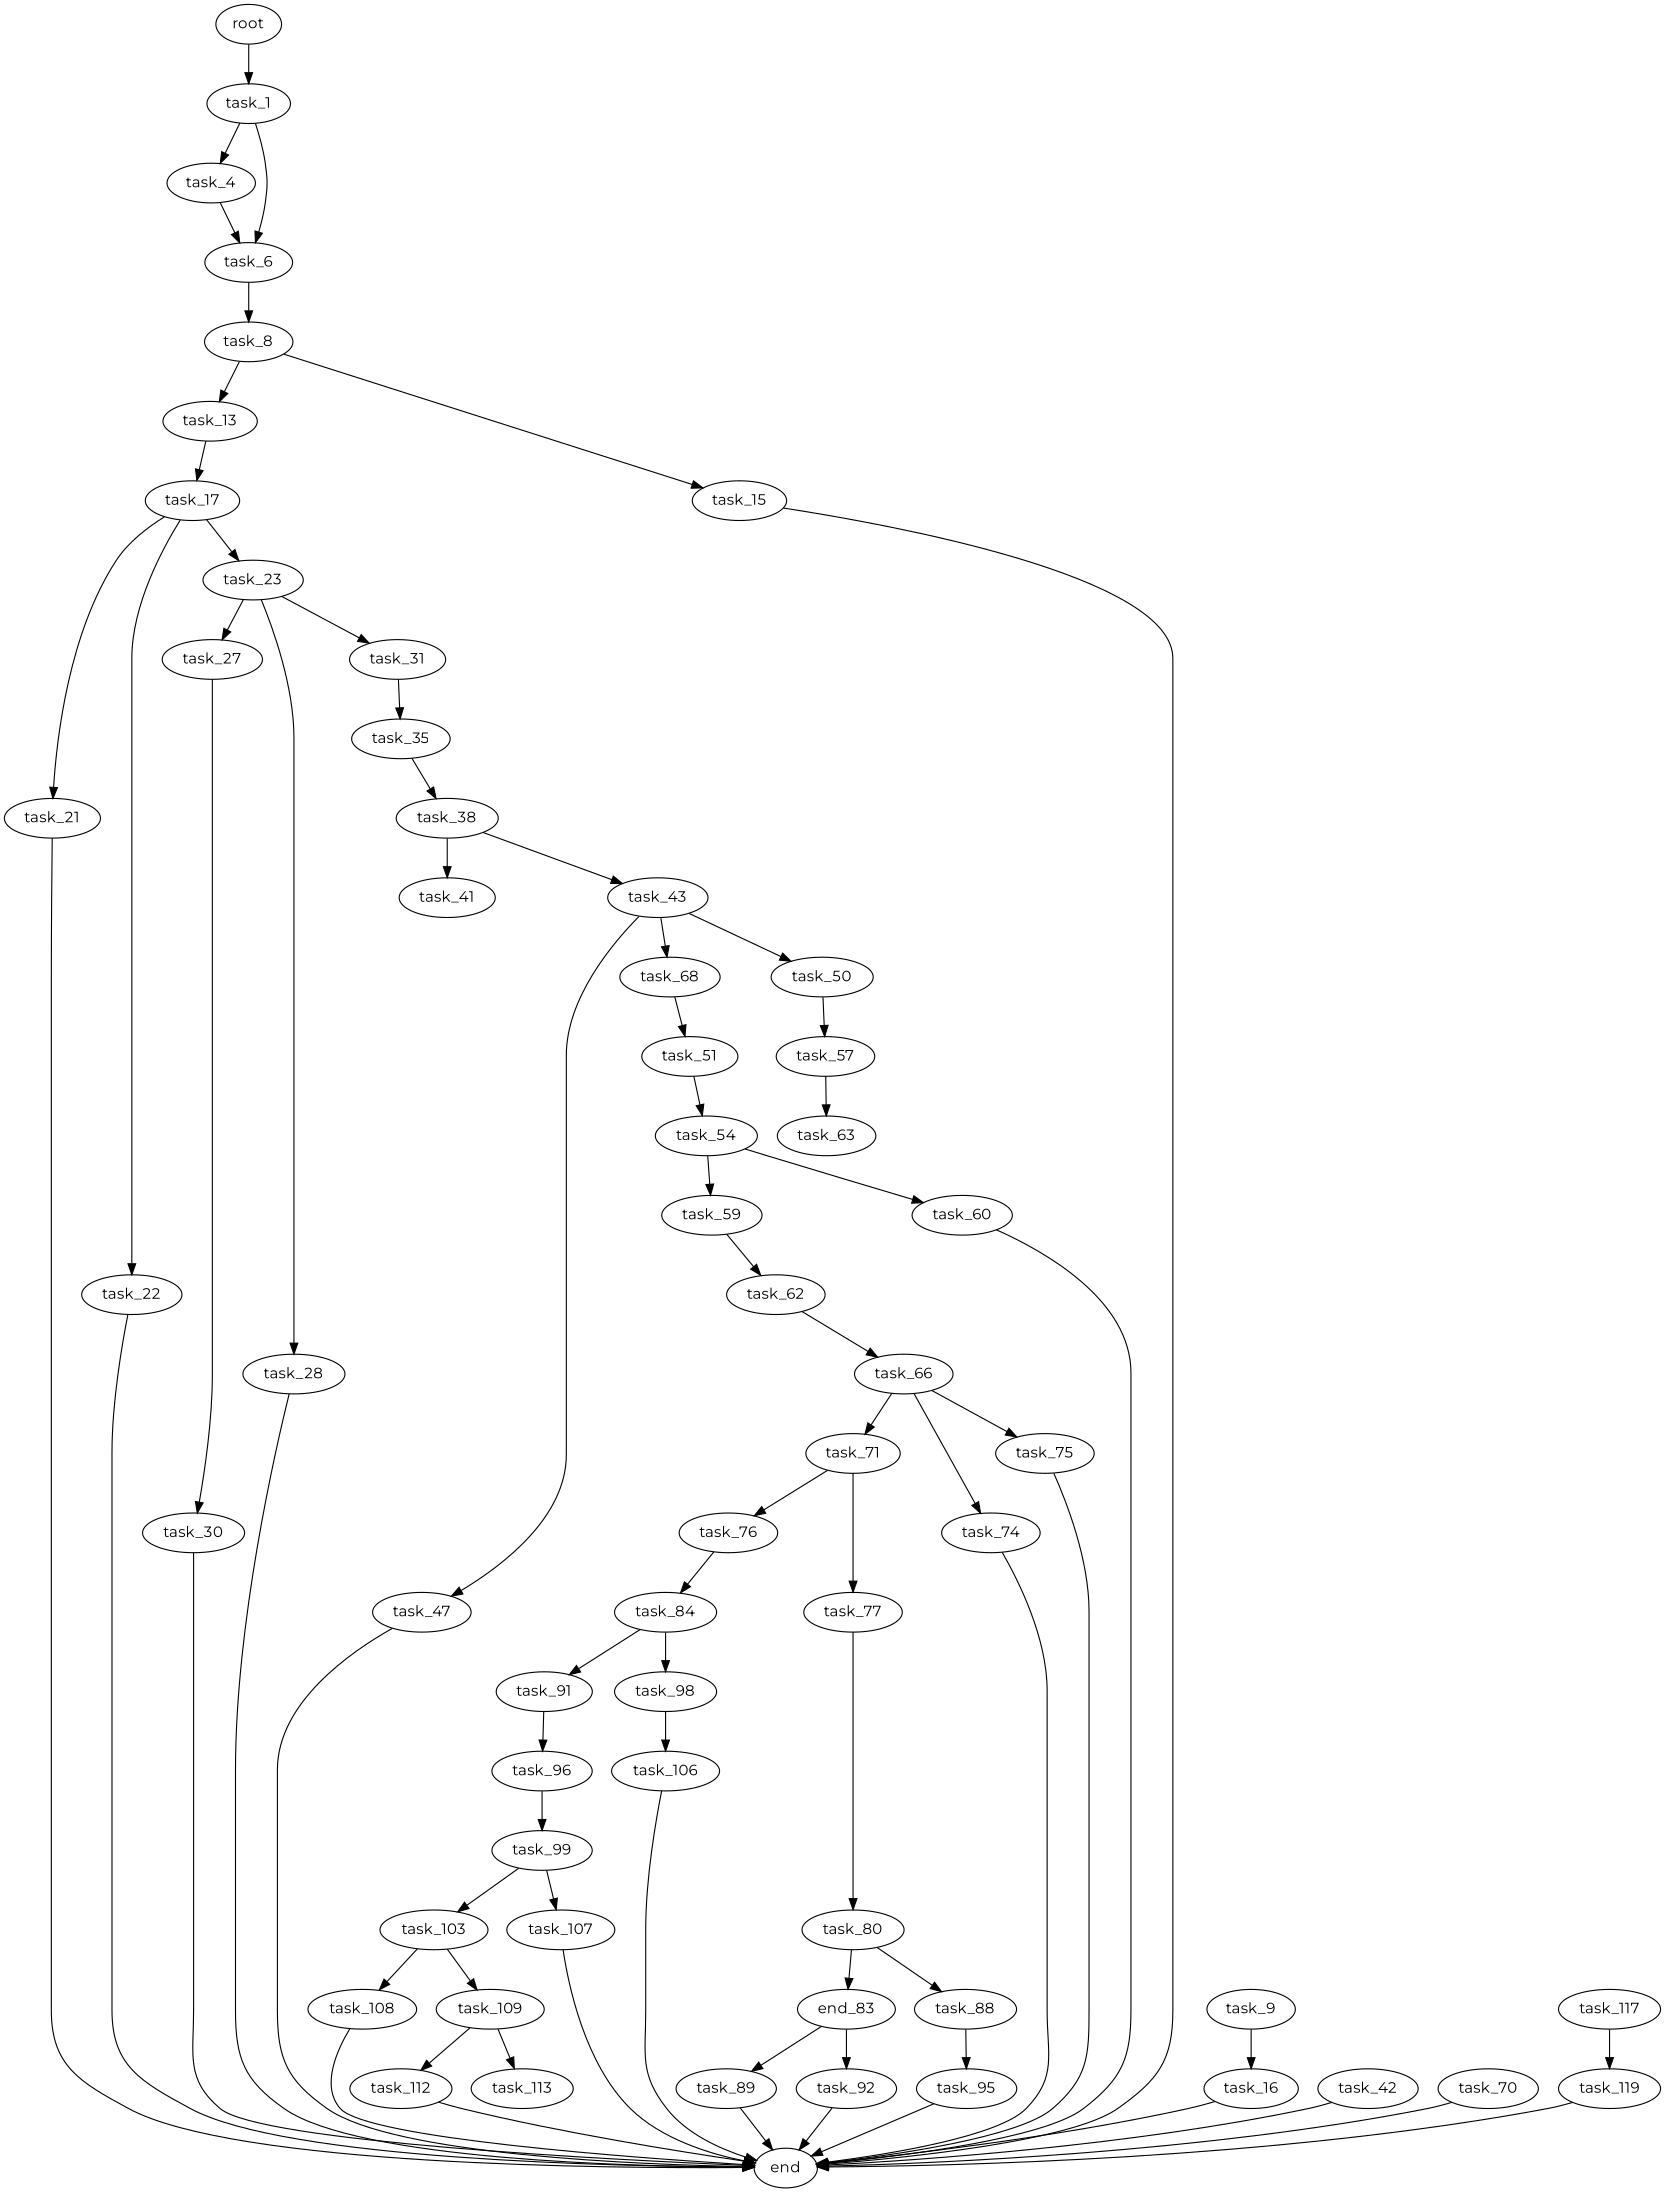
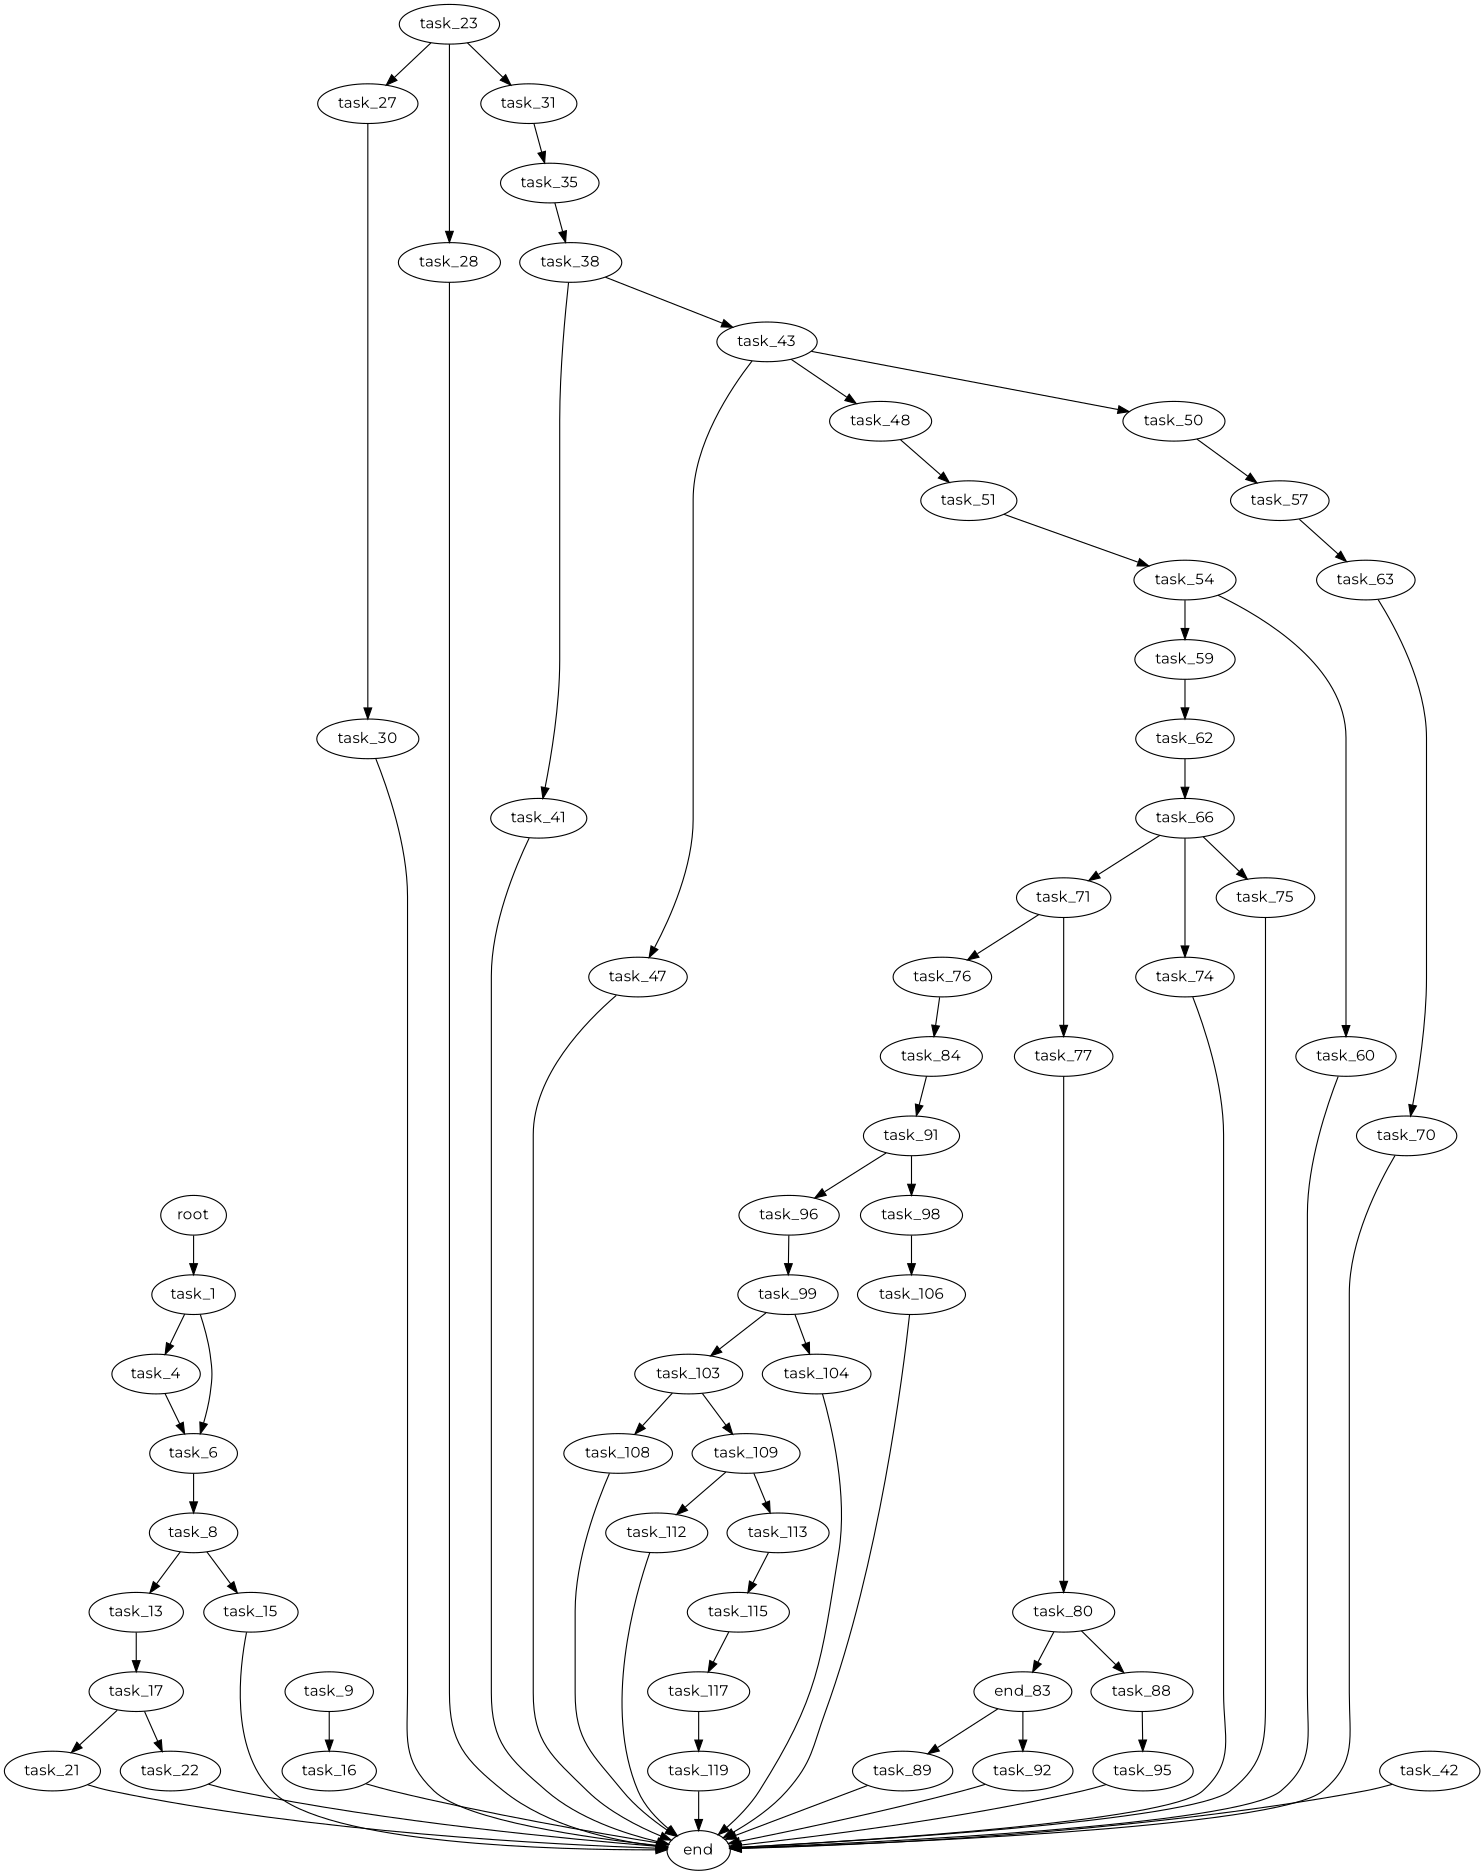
  digraph {
    fontname=Montserrat
    node [fontname=Montserrat]
    edge [fontname=Montserrat]
    root
    task_1
    task_4
    task_6
    task_8
    task_9
    task_16
    task_13
    task_15
    end
    task_17
    task_21
    task_22
    task_23
    task_27
    task_28
    task_31
    task_30
    task_35
    task_38
    task_42
    task_41
    task_43
    task_47
-   task_48 [label=task_68]
+   task_48
    task_50
    task_51
    task_57
    task_54
    task_63
    task_59
    task_60
    task_70
    task_62
    task_66
    task_71
    task_74
    task_75
    task_76
    task_77
    task_84
    task_80
    task_91
    n44 [label=end_83]
    task_88
    task_96
    task_98
    task_89
    task_92
    task_95
    task_99
    task_106
    task_103
-   task_107
+   task_107 [label=task_104]
    task_108
    task_109
    task_112
    task_113
+   task_115
    task_117
    task_119
    root -> task_1
    task_1 -> task_4
    task_1 -> task_6
    task_4 -> task_6
    task_6 -> task_8
    task_8 -> task_13
    task_8 -> task_15
    task_9 -> task_16
    task_16 -> end
    task_13 -> task_17
    task_15 -> end
    task_17 -> task_21
    task_17 -> task_22
-   task_17 -> task_23
    task_21 -> end
    task_22 -> end
    task_23 -> task_27
    task_23 -> task_28
    task_23 -> task_31
    task_27 -> task_30
    task_28 -> end
    task_31 -> task_35
    task_30 -> end
    task_35 -> task_38
    task_38 -> task_41
    task_38 -> task_43
    task_42 -> end
+   task_41 -> end
    task_43 -> task_47
    task_43 -> task_48
    task_43 -> task_50
    task_47 -> end
    task_48 -> task_51
    task_50 -> task_57
    task_51 -> task_54
    task_57 -> task_63
    task_54 -> task_59
    task_54 -> task_60
+   task_63 -> task_70
    task_59 -> task_62
    task_60 -> end
    task_70 -> end
    task_62 -> task_66
    task_66 -> task_71
    task_66 -> task_74
    task_66 -> task_75
    task_71 -> task_76
    task_71 -> task_77
    task_74 -> end
    task_75 -> end
    task_76 -> task_84
    task_77 -> task_80
    task_84 -> task_91
    task_80 -> n44
    task_80 -> task_88
    task_91 -> task_96
-   task_84 -> task_98
+   task_91 -> task_98
    n44 -> task_89
    n44 -> task_92
    task_88 -> task_95
    task_96 -> task_99
    task_98 -> task_106
    task_89 -> end
    task_92 -> end
    task_95 -> end
    task_99 -> task_103
    task_99 -> task_107
    task_106 -> end
    task_103 -> task_108
    task_103 -> task_109
    task_107 -> end
    task_108 -> end
    task_109 -> task_112
    task_109 -> task_113
    task_112 -> end
+   task_113 -> task_115
+   task_115 -> task_117
    task_117 -> task_119
    task_119 -> end
  }
